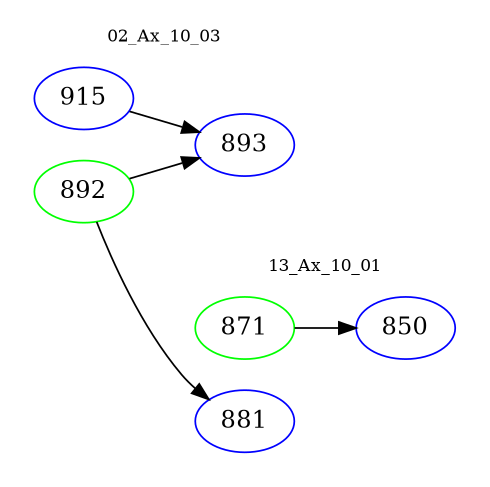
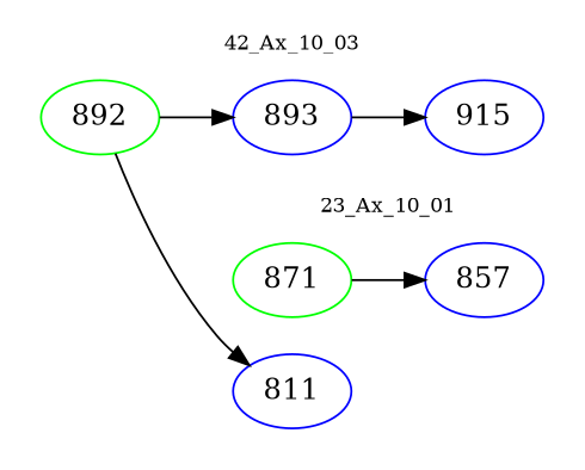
  digraph {
    rankdir=LR
    node [color=blue]
    edge [color=black]
    n1 [color=green label=892]
    n2 [label=893]
    n3 [label=915]
    n4 [color=green label=871]
-   n5 [label=850]
-   n6 [label=881]
+   n5 [label=857]
+   n6 [label=811]
    subgraph cluster_1 {
      color=white
      fontsize=10
-     label="02_Ax_10_03"
+     label="42_Ax_10_03"
      n1
      n2
      n3
    }
    subgraph cluster_2 {
      color=white
      fontsize=10
-     label="13_Ax_10_01"
+     label="23_Ax_10_01"
      n4
      n5
      n6
    }
    n1 -> n2
    n1 -> n6
-   n3 -> n2
+   n2 -> n3
    n4 -> n5
  }
